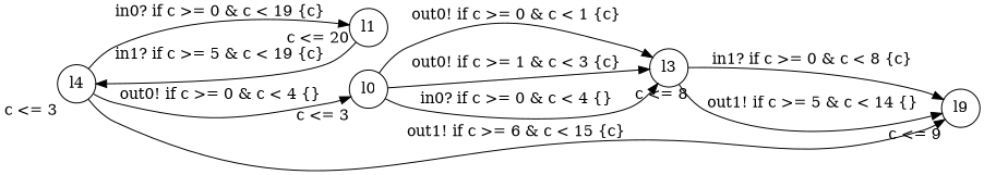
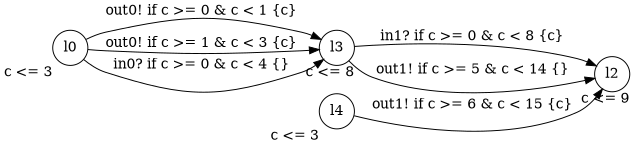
  digraph {
    rankdir=LR
    node [margin=0 shape=circle xlabel="c <= 3"]
    n1 [label=l0]
    n2 [label=l3 xlabel="c <= 8"]
-   n3 [label=l9 xlabel="c <= 9"]
-   n4 [label=l1 xlabel="c <= 20"]
+   n3 [label=l2 xlabel="c <= 9"]
    n5 [label=l4]
    n1 -> n2 [label="out0! if c >= 0 & c < 1 {c} "]
    n1 -> n2 [label="out0! if c >= 1 & c < 3 {c} "]
    n1 -> n2 [label="in0? if c >= 0 & c < 4 {} "]
    n2 -> n3 [label="in1? if c >= 0 & c < 8 {c} "]
    n2 -> n3 [label="out1! if c >= 5 & c < 14 {} "]
-   n4 -> n5 [label="in1? if c >= 5 & c < 19 {c} "]
-   n5 -> n1 [label="out0! if c >= 0 & c < 4 {} "]
    n5 -> n3 [label="out1! if c >= 6 & c < 15 {c} "]
-   n5 -> n4 [label="in0? if c >= 0 & c < 19 {c} "]
  }
